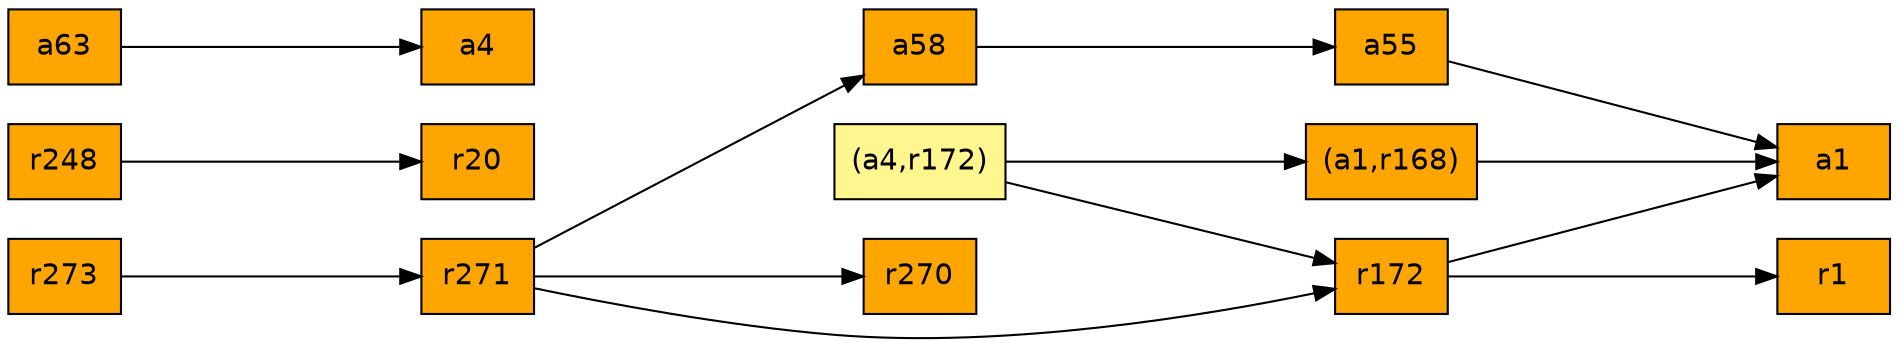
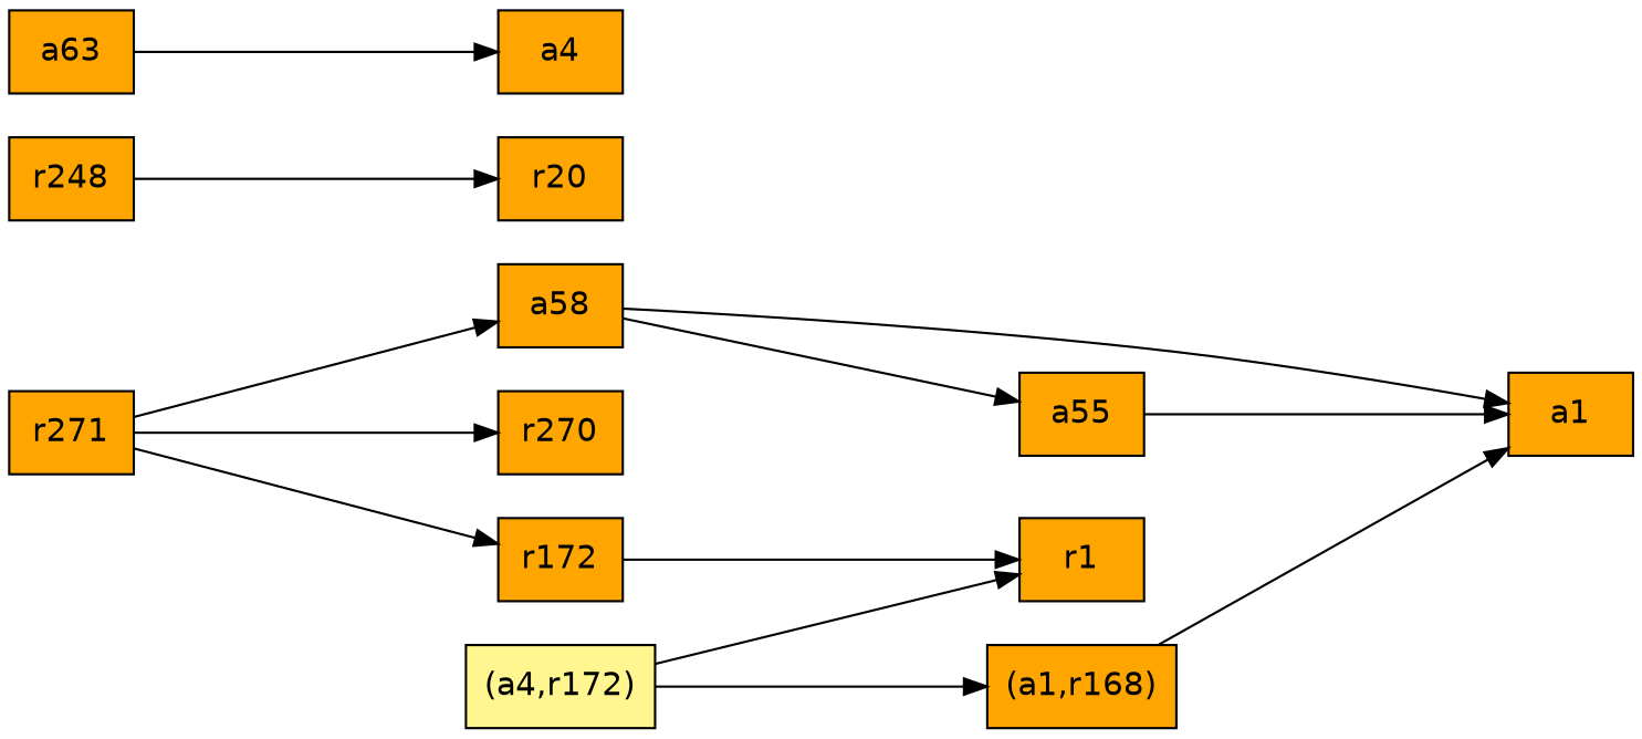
  digraph {
    fontname="DejaVu Sans"
    rankdir=LR
    ranksep=2.0
    node [fillcolor=orange fontname="DejaVu Sans" shape=record style=filled]
    edge [fontname="DejaVu Sans"]
    n1 [label="{r270}"]
    n2 [label="{r248}"]
    n3 [label="{r20}"]
    n4 [label="{r271}"]
    n5 [label="{r172}"]
    n6 [label="{a58}"]
    n7 [label="{r1}"]
    n8 [label="{a1}"]
    n9 [label="{a55}"]
    n10 [label="{a63}"]
    n11 [label="{a4}"]
    n12 [label="{(a1,r168)}"]
    n13 [fillcolor=khaki1 label="{(a4,r172)}"]
-   n14 [label="{r273}"]
    n2 -> n3
    n4 -> n1
    n4 -> n5
    n4 -> n6
    n5 -> n7
-   n5 -> n8
+   n6 -> n8
    n6 -> n9
    n9 -> n8
    n10 -> n11
    n12 -> n8
-   n13 -> n5
+   n13 -> n7
    n13 -> n12
-   n14 -> n4
  }
